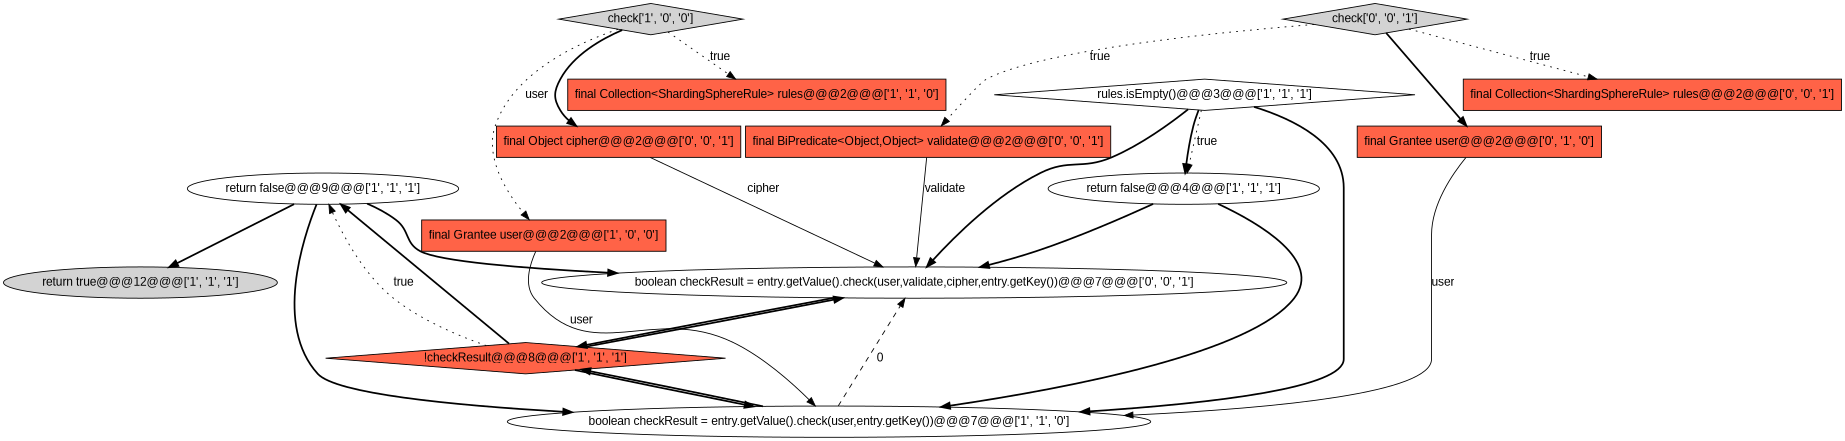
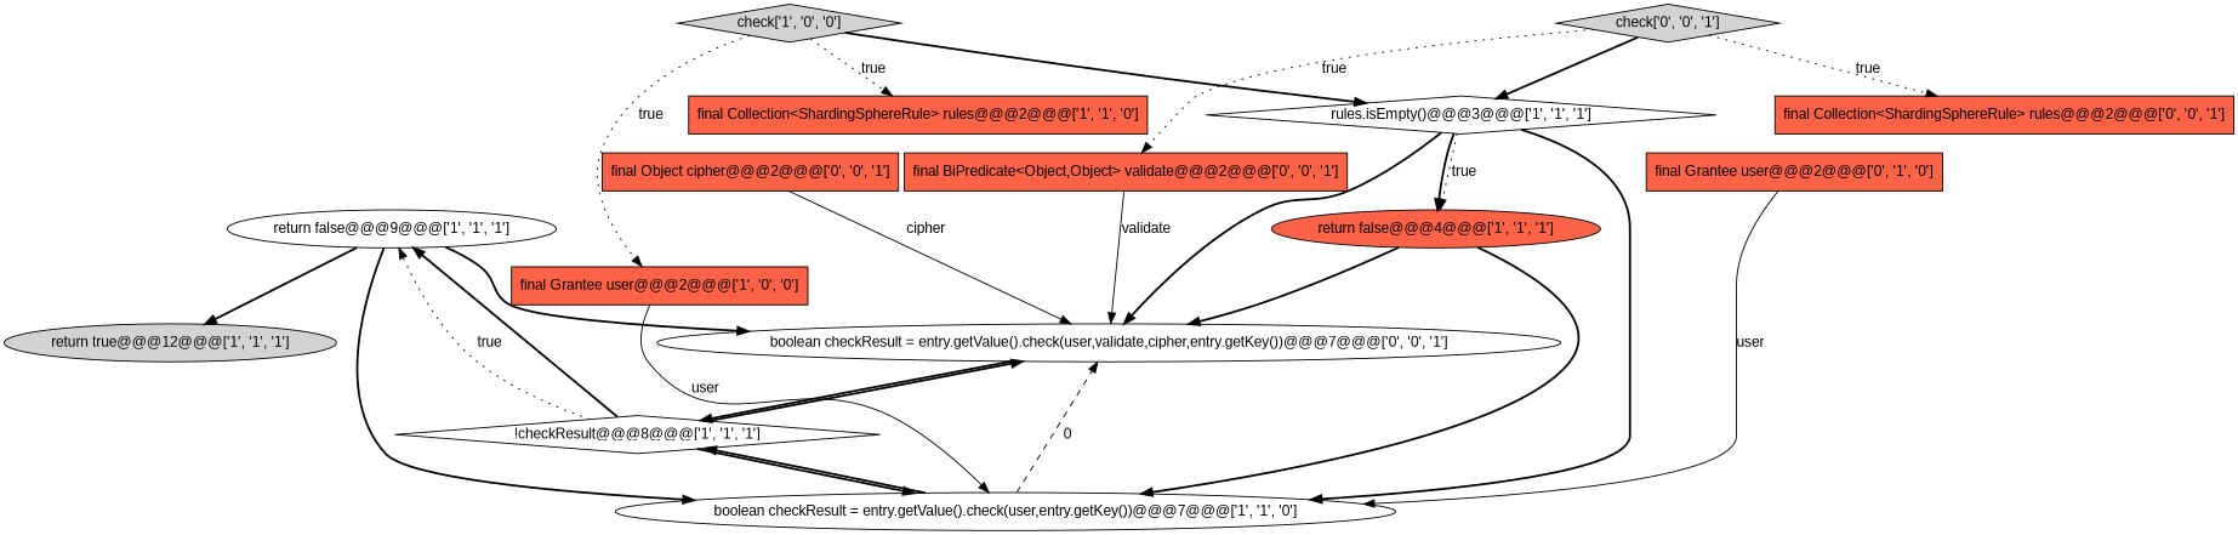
  digraph {
    fontname="Liberation Sans"
    node [fillcolor=white fontname="Liberation Sans" shape=box style=filled]
    edge [fontname="Liberation Sans" style=bold]
    n1 [label="return false@@@9@@@['1', '1', '1']" shape=ellipse]
    n2 [fillcolor=lightgray label="return true@@@12@@@['1', '1', '1']" shape=ellipse]
    n3 [label="boolean checkResult = entry.getValue().check(user,validate,cipher,entry.getKey())@@@7@@@['0', '0', '1']" shape=ellipse]
    n4 [label="boolean checkResult = entry.getValue().check(user,entry.getKey())@@@7@@@['1', '1', '0']" shape=ellipse]
-   n5 [fillcolor=tomato label="!checkResult@@@8@@@['1', '1', '1']" shape=diamond]
+   n5 [label="!checkResult@@@8@@@['1', '1', '1']" shape=diamond]
    n6 [fillcolor=tomato label="final Collection<ShardingSphereRule> rules@@@2@@@['0', '0', '1']"]
    n7 [fillcolor=tomato label="final Grantee user@@@2@@@['0', '1', '0']"]
    n8 [fillcolor=tomato label="final Object cipher@@@2@@@['0', '0', '1']"]
    n9 [label="rules.isEmpty()@@@3@@@['1', '1', '1']" shape=diamond]
-   n10 [label="return false@@@4@@@['1', '1', '1']" shape=ellipse]
+   n10 [fillcolor=tomato label="return false@@@4@@@['1', '1', '1']" shape=ellipse]
    n11 [fillcolor=tomato label="final Grantee user@@@2@@@['1', '0', '0']"]
    n12 [fillcolor=lightgray label="check['0', '0', '1']" shape=diamond]
    n13 [fillcolor=tomato label="final BiPredicate<Object,Object> validate@@@2@@@['0', '0', '1']"]
    n14 [fillcolor=tomato label="final Collection<ShardingSphereRule> rules@@@2@@@['1', '1', '0']"]
    n15 [fillcolor=lightgray label="check['1', '0', '0']" shape=diamond]
    n1 -> n2
    n1 -> n3
    n1 -> n4
    n3 -> n5
    n4 -> n3 [label=0 style=dashed]
    n4 -> n5
    n5 -> n1
    n5 -> n1 [label=true style=dotted]
    n5 -> n3
    n5 -> n4
    n7 -> n4 [label=user style=solid]
    n8 -> n3 [label=cipher style=solid]
    n9 -> n3
    n9 -> n4
    n9 -> n10 [label=true style=dotted]
    n9 -> n10
    n10 -> n3
    n10 -> n4
    n11 -> n4 [label=user style=solid]
    n12 -> n6 [label=true style=dotted]
-   n12 -> n7
+   n12 -> n9
    n12 -> n13 [label=true style=dotted]
    n13 -> n3 [label=validate style=solid]
-   n15 -> n8
-   n15 -> n11 [label=user style=dotted]
+   n15 -> n9
+   n15 -> n11 [label=true style=dotted]
    n15 -> n14 [label=true style=dotted]
  }
